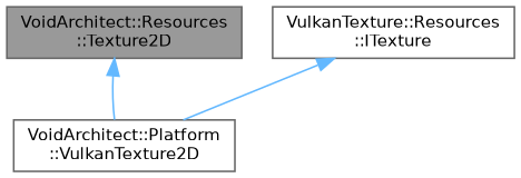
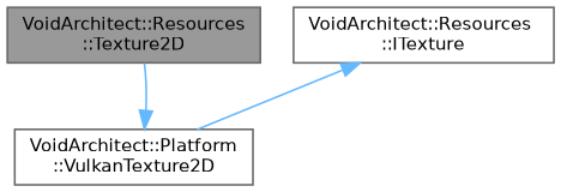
  digraph {
    node [color=gray40 fillcolor=white fontname=Helvetica fontsize=10 shape=box style=filled]
    edge [color=steelblue1 dir=back fontname=Helvetica fontsize=10 labelfontname=Helvetica labelfontsize=10 style=solid]
    n1 [fillcolor=grey60 fontcolor=black height=0.2 label="VoidArchitect::Resources\l::Texture2D" width=0.4]
    n2 [height=0.2 label="VoidArchitect::Platform\l::VulkanTexture2D" width=0.4]
-   n3 [height=0.2 label="VulkanTexture::Resources\l::ITexture" width=0.4]
-   n1 -> n2
+   n3 [height=0.2 label="VoidArchitect::Resources\l::ITexture" width=0.4]
+   n2 -> n1
    n3 -> n2
  }
